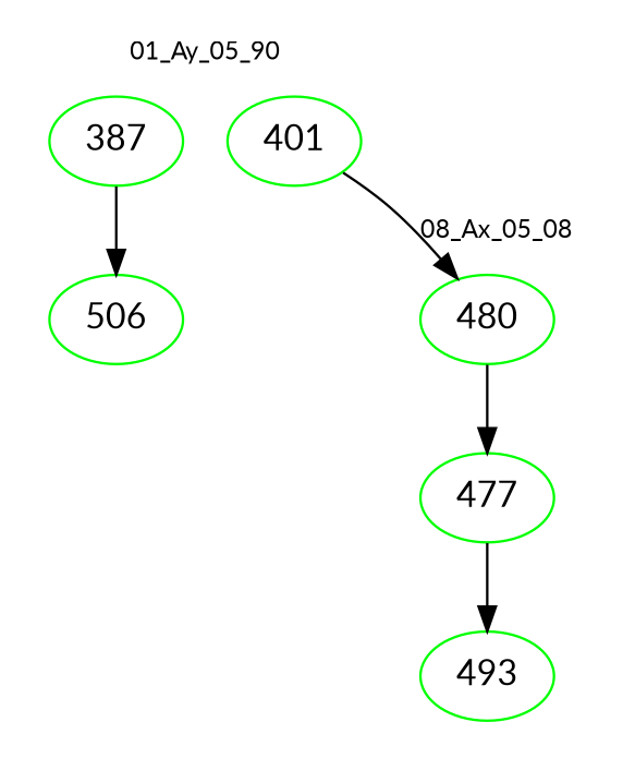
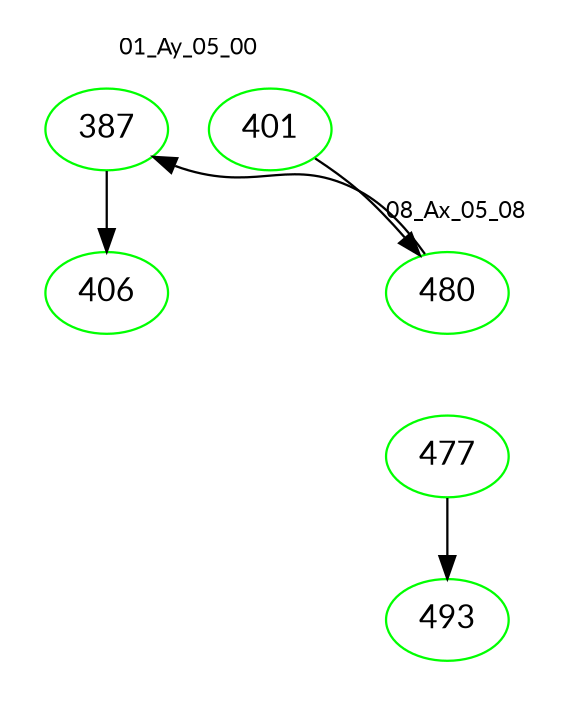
  digraph {
    fontname=Lato
    node [color=green fontname=Lato]
    edge [color=black fontname=Lato]
    n1 [label=401]
    n2 [label=387]
-   n3 [label=506]
+   n3 [label=406]
    n4 [label=480]
    n5 [label=477]
    n6 [label=493]
    subgraph cluster_1 {
      color=white
      fontsize=10
-     label="01_Ay_05_90"
+     label="01_Ay_05_00"
      n1
      n2
      n3
    }
    subgraph cluster_2 {
      color=white
      fontsize=10
      label="08_Ax_05_08"
      n4
      n5
      n6
    }
    n1 -> n4
    n2 -> n3
-   n4 -> n5
+   n4 -> n2
    n5 -> n6
  }
